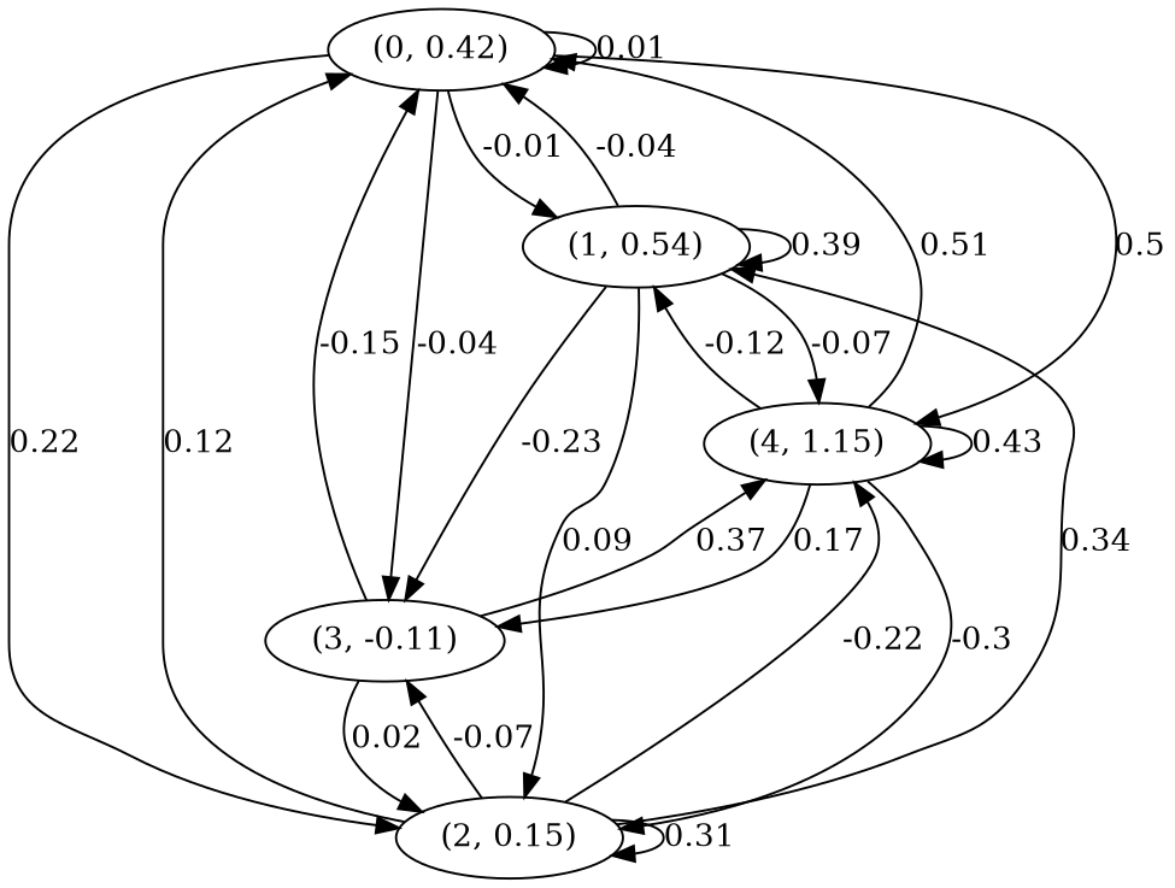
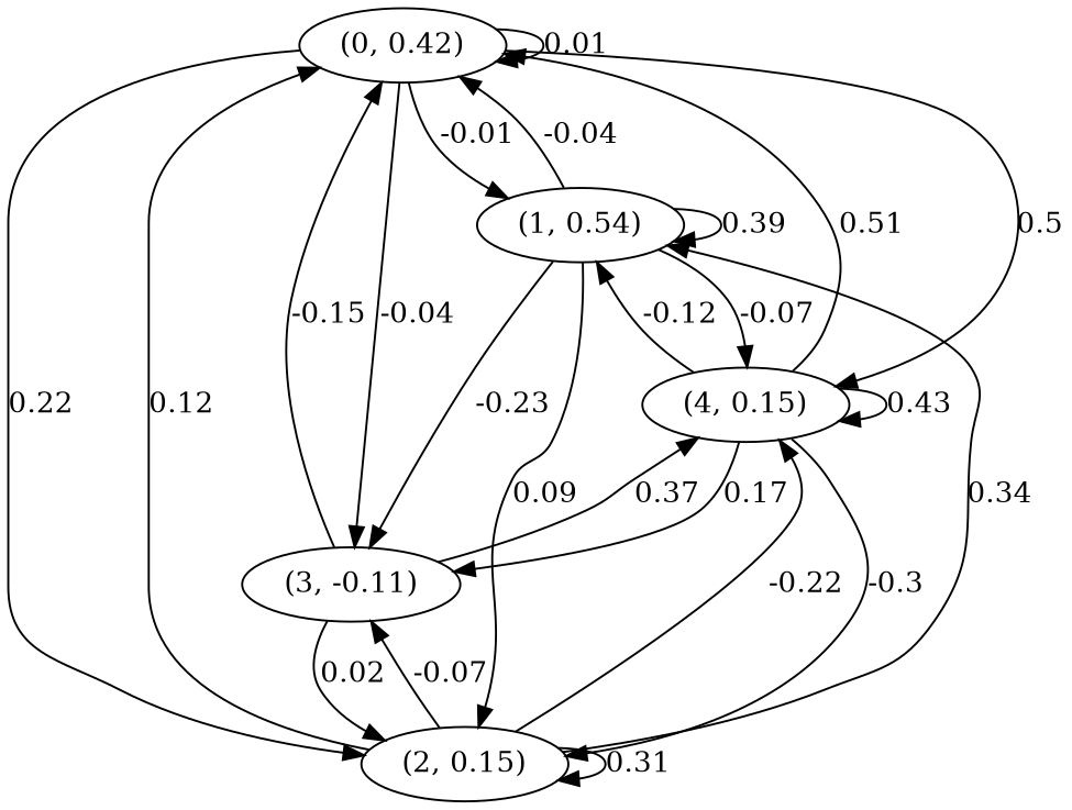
  digraph {
    n1 [label="(0, 0.42)"]
    n2 [label="(1, 0.54)"]
    n3 [label="(2, 0.15)"]
    n4 [label="(3, -0.11)"]
-   n5 [label="(4, 1.15)"]
+   n5 [label="(4, 0.15)"]
    n1 -> n1 [label=0.01]
    n1 -> n2 [label=-0.01]
    n1 -> n3 [label=0.22]
    n1 -> n4 [label=-0.04]
    n1 -> n5 [label=0.5]
    n2 -> n1 [label=-0.04]
    n2 -> n2 [label=0.39]
    n2 -> n3 [label=0.09]
    n2 -> n4 [label=-0.23]
    n2 -> n5 [label=-0.07]
    n3 -> n1 [label=0.12]
    n3 -> n2 [label=0.34]
    n3 -> n3 [label=0.31]
    n3 -> n4 [label=-0.07]
    n3 -> n5 [label=-0.22]
    n4 -> n1 [label=-0.15]
    n4 -> n3 [label=0.02]
    n4 -> n5 [label=0.37]
    n5 -> n1 [label=0.51]
    n5 -> n2 [label=-0.12]
    n5 -> n3 [label=-0.3]
    n5 -> n4 [label=0.17]
    n5 -> n5 [label=0.43]
  }
